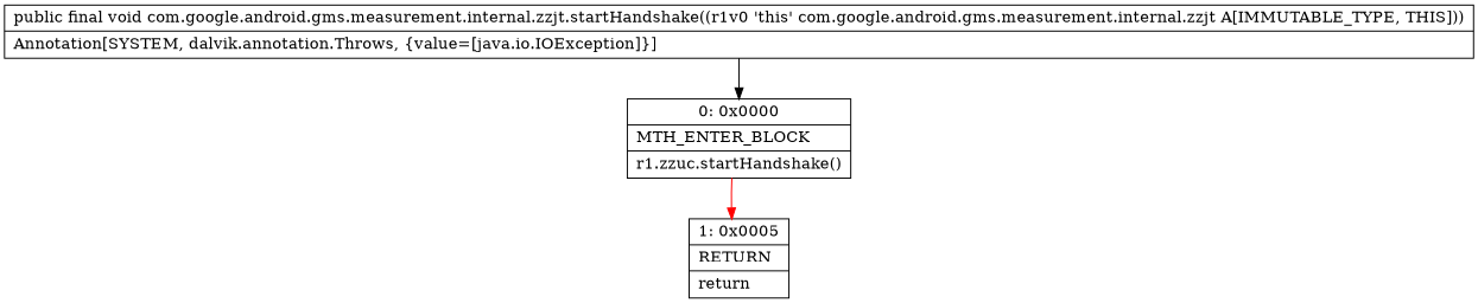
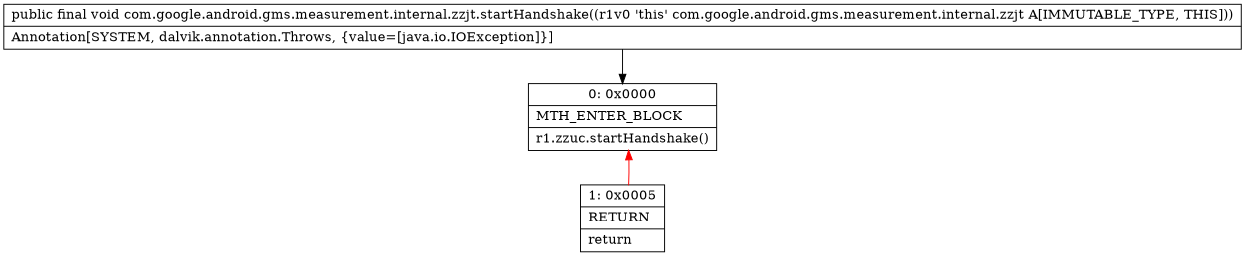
  digraph {
    node [shape=record]
    n1 [label="{0\:\ 0x0000|MTH_ENTER_BLOCK\l|r1.zzuc.startHandshake()\l}"]
    n2 [label="{1\:\ 0x0005|RETURN\l|return\l}"]
    n3 [label="{public final void com.google.android.gms.measurement.internal.zzjt.startHandshake((r1v0 'this' com.google.android.gms.measurement.internal.zzjt A[IMMUTABLE_TYPE, THIS]))  | Annotation[SYSTEM, dalvik.annotation.Throws, \{value=[java.io.IOException]\}]\l}"]
-   n1 -> n2 [color=red]
+   n2 -> n1 [color=red]
    n3 -> n1 [color=black]
  }
